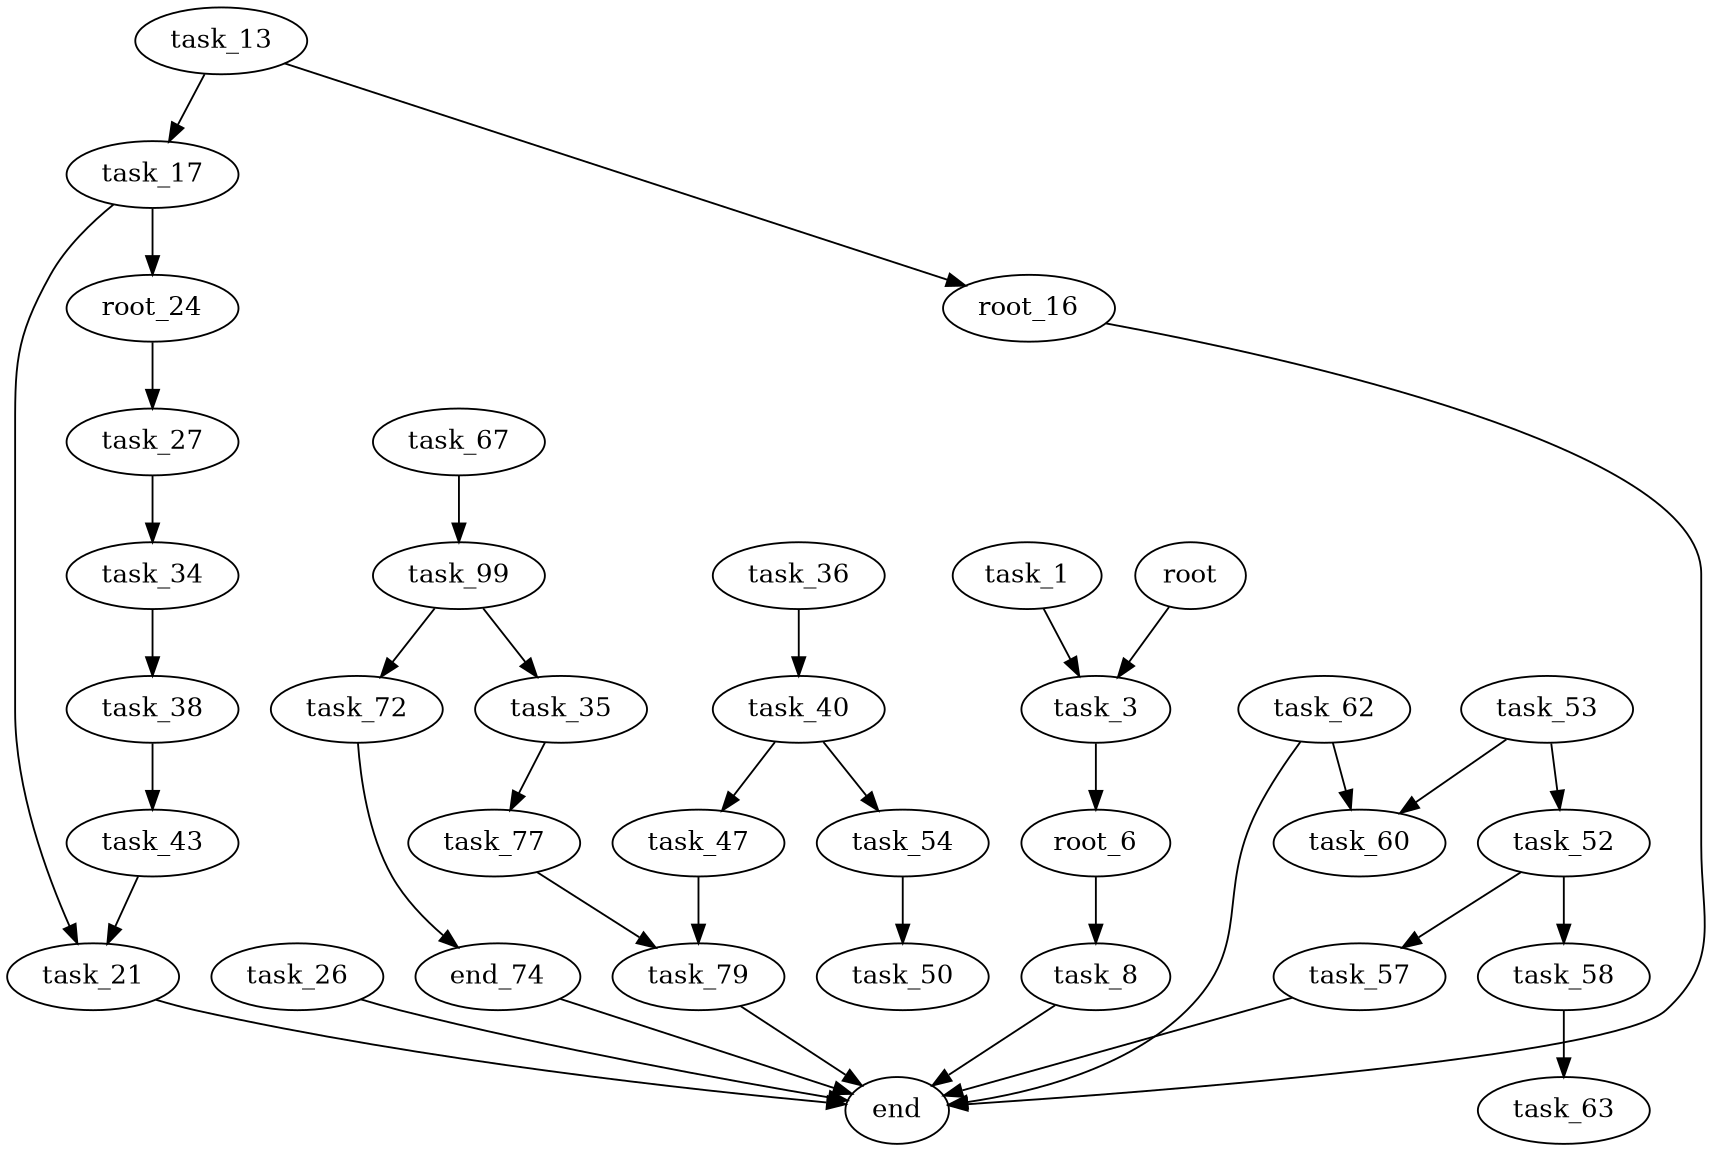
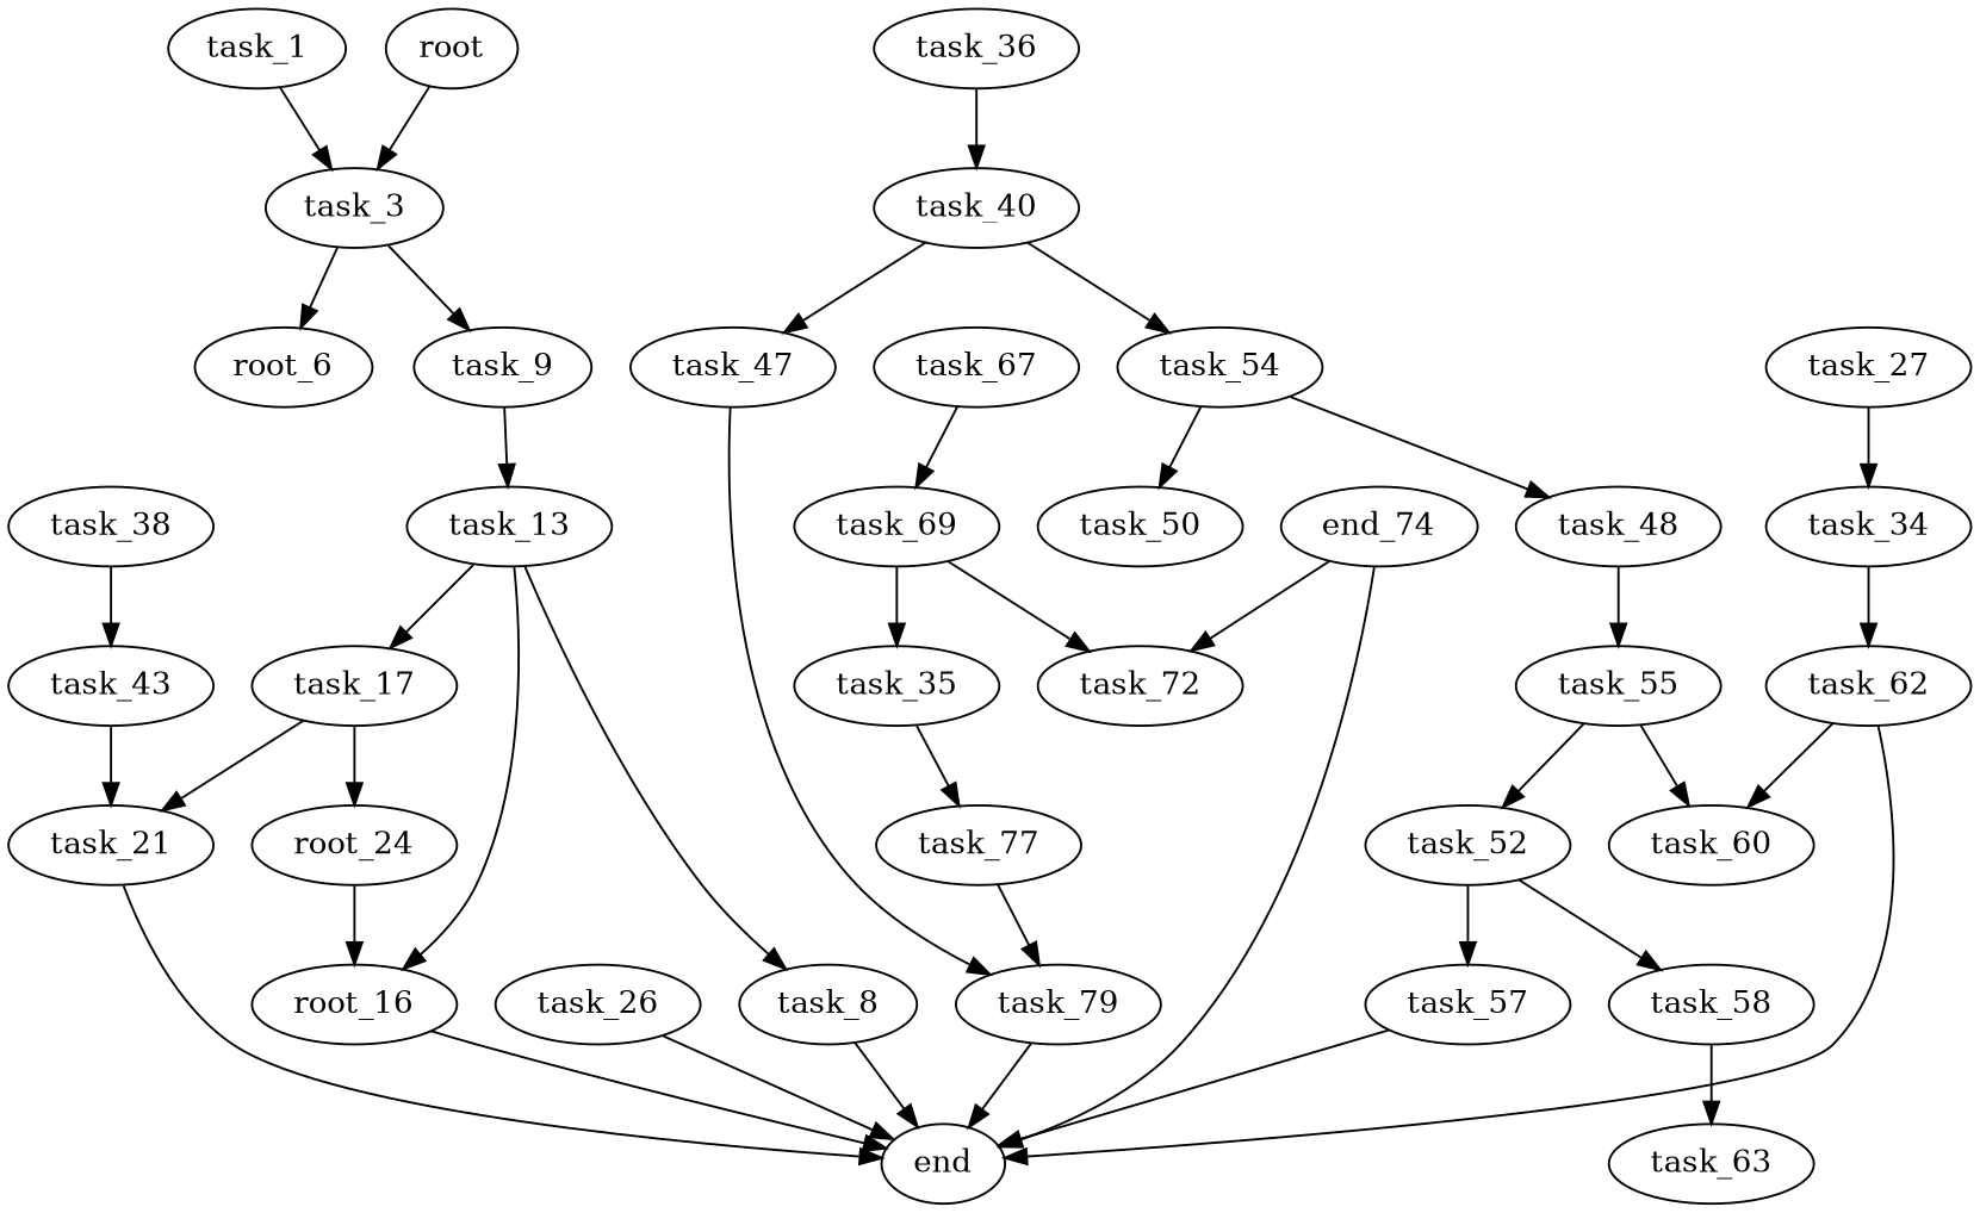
  digraph {
    root
    task_3
    task_1
    n4 [label=root_6]
+   task_9
    task_8
    task_13
    end
    n9 [label=root_16]
    task_17
    task_21
    n12 [label=root_24]
    task_27
    task_26
    task_34
    task_38
    task_36
    task_40
    task_43
    n20 [label=task_54]
    task_47
+   task_48
    task_50
    task_79
-   task_55 [label=task_53]
+   task_55
    task_52
    task_60
    task_57
    task_58
    task_63
    task_62
    task_67
-   task_69 [label=task_99]
+   task_69
    task_72
    n35 [label=task_35]
    n36 [label=end_74]
    task_77
    root -> task_3
    task_3 -> n4
+   task_3 -> task_9
    task_1 -> task_3
-   n4 -> task_8
+   task_13 -> task_8
+   task_9 -> task_13
    task_8 -> end
    task_13 -> n9
    task_13 -> task_17
    n9 -> end
    task_17 -> task_21
    task_17 -> n12
    task_21 -> end
-   n12 -> task_27
+   n12 -> n9
    task_27 -> task_34
    task_26 -> end
-   task_34 -> task_38
+   task_34 -> task_62
    task_38 -> task_43
    task_36 -> task_40
    task_40 -> n20
    task_40 -> task_47
    task_43 -> task_21
+   n20 -> task_48
    n20 -> task_50
    task_47 -> task_79
+   task_48 -> task_55
    task_79 -> end
    task_55 -> task_52
    task_55 -> task_60
    task_52 -> task_57
    task_52 -> task_58
    task_57 -> end
    task_58 -> task_63
    task_62 -> end
    task_62 -> task_60
    task_67 -> task_69
    task_69 -> task_72
    task_69 -> n35
-   task_72 -> n36
+   n36 -> task_72
    n35 -> task_77
    n36 -> end
    task_77 -> task_79
  }
